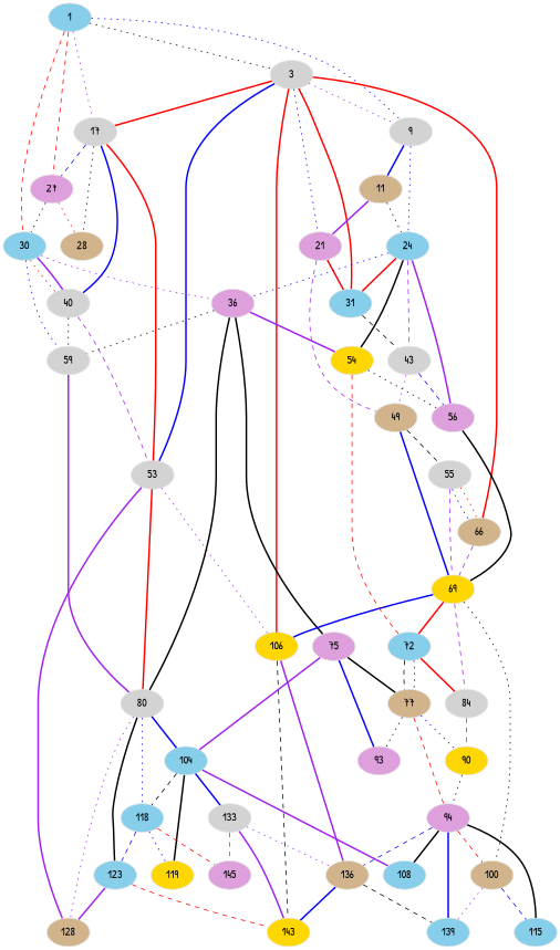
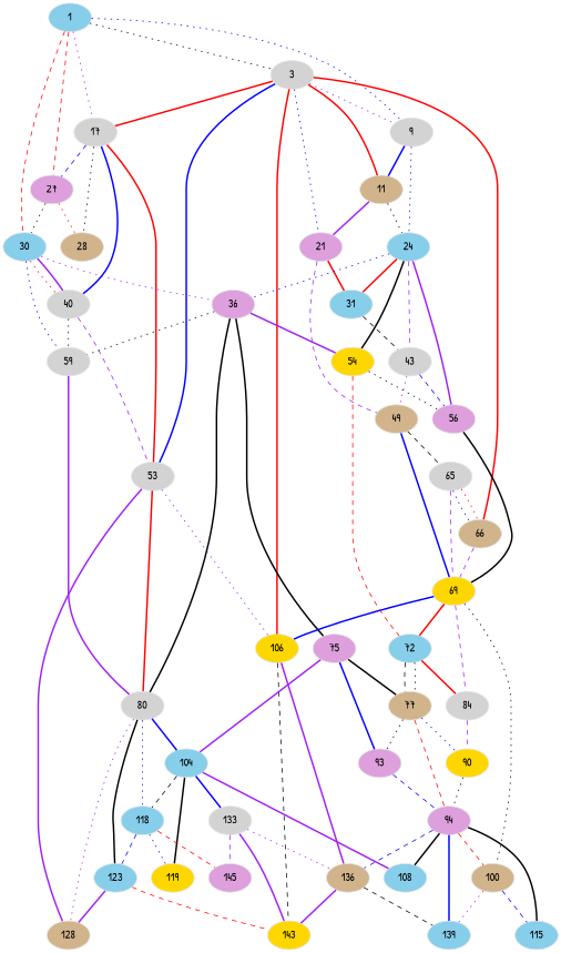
  graph {
    fontname="Patrick Hand"
    node [color=gray90 fillcolor=skyblue fontname="Patrick Hand" style=filled]
    edge [color=purple fontname="Patrick Hand" style=bold]
    1 [super="+2+6"]
    3 [fillcolor=lightgrey super="+16+4"]
    9 [fillcolor=lightgrey super="+13+10"]
    17 [fillcolor=lightgrey super="+18+39"]
    27 [fillcolor=plum super="+29"]
    30 [super="+31"]
    11 [fillcolor=tan super="+23+12"]
    21 [fillcolor=plum super="+47+22"]
    53 [fillcolor=lightgrey super="+57"]
    66 [fillcolor=tan]
    106 [fillcolor=gold super="+109"]
    24 [super="+38+25"]
    28 [fillcolor=tan]
    40 [fillcolor=lightgrey super="+46"]
    36 [fillcolor=plum super="+37+60"]
    59 [fillcolor=lightgrey super="+67"]
    n17 [label=31 super="+33"]
    49 [fillcolor=tan super="+68+50"]
    80 [fillcolor=lightgrey super="+81+83"]
    128 [fillcolor=tan]
    69 [fillcolor=gold super="+71+70"]
    136 [fillcolor=tan super="+146"]
    143 [fillcolor=gold super="+148"]
    43 [fillcolor=lightgrey super="+51+44"]
    54 [fillcolor=gold super="+55"]
    56 [fillcolor=plum super="+64"]
-   65 [fillcolor=lightgrey label=55]
+   65 [fillcolor=lightgrey]
    75 [fillcolor=plum super="+76+79"]
    72 [super="+73"]
    77 [fillcolor=tan super="+86"]
    93 [fillcolor=plum]
    104 [super="+105+110"]
    118 [super="+124"]
    123 [super="+140"]
    84 [fillcolor=lightgrey]
    100 [fillcolor=tan super="+101"]
    90 [fillcolor=gold super="+91"]
    115
    139
    94 [fillcolor=plum super="+102+95"]
    108 [super="+113"]
    119 [fillcolor=gold super="+127"]
    133 [fillcolor=lightgrey super="+134"]
    145 [fillcolor=plum]
    1 -- 3 [color=black style=dotted]
    1 -- 9 [color=blue style=dotted]
    1 -- 17 [style=dotted]
    1 -- 27 [color=red style=dashed]
    1 -- 30 [color=red style=dashed weight=2]
    3 -- 9 [style=dotted]
    3 -- 17 [color=red]
-   3 -- n17 [color=red]
+   3 -- 11 [color=red]
    3 -- 21 [color=blue style=dotted]
    3 -- 53 [color=blue]
    3 -- 66 [color=red]
    3 -- 106 [color=red weight=2]
    9 -- 11 [color=blue]
    9 -- 24 [color=blue style=dotted]
    17 -- 27 [color=blue style=dashed]
    17 -- 53 [color=red]
    17 -- 28 [color=black style=dotted weight=2]
    17 -- 40 [color=blue]
    27 -- 30 [color=black style=dotted]
    27 -- 28 [color=red style=dotted]
    30 -- 40 [color=red style=dotted weight=2]
    30 -- 40
    30 -- 36 [style=dotted]
    30 -- 59 [color=blue style=dotted]
    11 -- 21
    11 -- 24 [color=black style=dotted]
    21 -- n17 [color=red weight=2]
    21 -- 49 [style=dashed]
    53 -- 106 [style=dotted]
    53 -- 80 [color=red]
    53 -- 128
    66 -- 69 [style=dashed]
    106 -- 136
    106 -- 143 [color=black style=dashed]
    24 -- 36 [color=blue style=dotted]
    24 -- n17 [color=red]
    24 -- 43 [style=dashed]
    24 -- 54 [color=black]
    24 -- 56
    40 -- 53 [style=dashed]
    40 -- 59 [color=black style=dotted]
    36 -- 59 [color=black style=dotted]
    36 -- 80 [color=black]
    36 -- 54
    36 -- 75 [color=black weight=2]
    59 -- 80
    n17 -- 43 [color=black style=dashed]
    49 -- 69 [color=blue]
    49 -- 65 [color=black style=dashed]
    80 -- 128 [style=dotted]
    80 -- 104 [color=blue]
    80 -- 118 [color=blue style=dotted]
    80 -- 123 [color=black]
    69 -- 106 [color=blue]
    69 -- 72 [color=red]
    69 -- 84 [style=dashed]
    69 -- 100 [color=black style=dotted]
-   136 -- 143 [color=blue]
+   136 -- 143
    136 -- 139 [color=black style=dashed]
    43 -- 49 [style=dotted weight=2]
    43 -- 56 [color=blue style=dashed]
    54 -- 56 [color=black style=dotted]
    54 -- 72 [color=red style=dashed]
    56 -- 69 [color=black]
    65 -- 66 [color=blue style=dotted]
    65 -- 66 [color=red style=dotted]
    65 -- 69 [style=dashed]
    75 -- 77 [color=black]
    75 -- 93 [color=blue]
    75 -- 104
    72 -- 77 [color=black style=dashed weight=2]
    72 -- 77 [color=black style=dotted]
    72 -- 84 [color=red]
    77 -- 93 [color=black style=dotted]
    77 -- 90 [color=blue style=dotted]
    77 -- 94 [color=red style=dashed]
+   93 -- 94 [color=blue style=dashed]
    104 -- 118 [color=black style=dashed]
    104 -- 108 [weight=2]
    104 -- 119 [color=black weight=3]
    104 -- 133 [color=blue]
    118 -- 123 [color=blue style=dashed weight=2]
    118 -- 119 [color=blue style=dotted weight=2]
    118 -- 145 [color=red style=dashed]
    123 -- 128
    123 -- 143 [color=red style=dashed]
    84 -- 90 [style=dashed]
    100 -- 115 [color=blue style=dashed]
    100 -- 139 [style=dotted]
    90 -- 94 [color=black style=dotted weight=2]
    94 -- 136 [color=blue style=dashed]
    94 -- 100 [color=red style=dashed]
    94 -- 115 [color=black weight=2]
    94 -- 139 [color=blue]
    94 -- 108 [color=black weight=2]
    133 -- 136 [style=dotted weight=2]
    133 -- 143
    133 -- 145 [style=dashed weight=2]
  }
